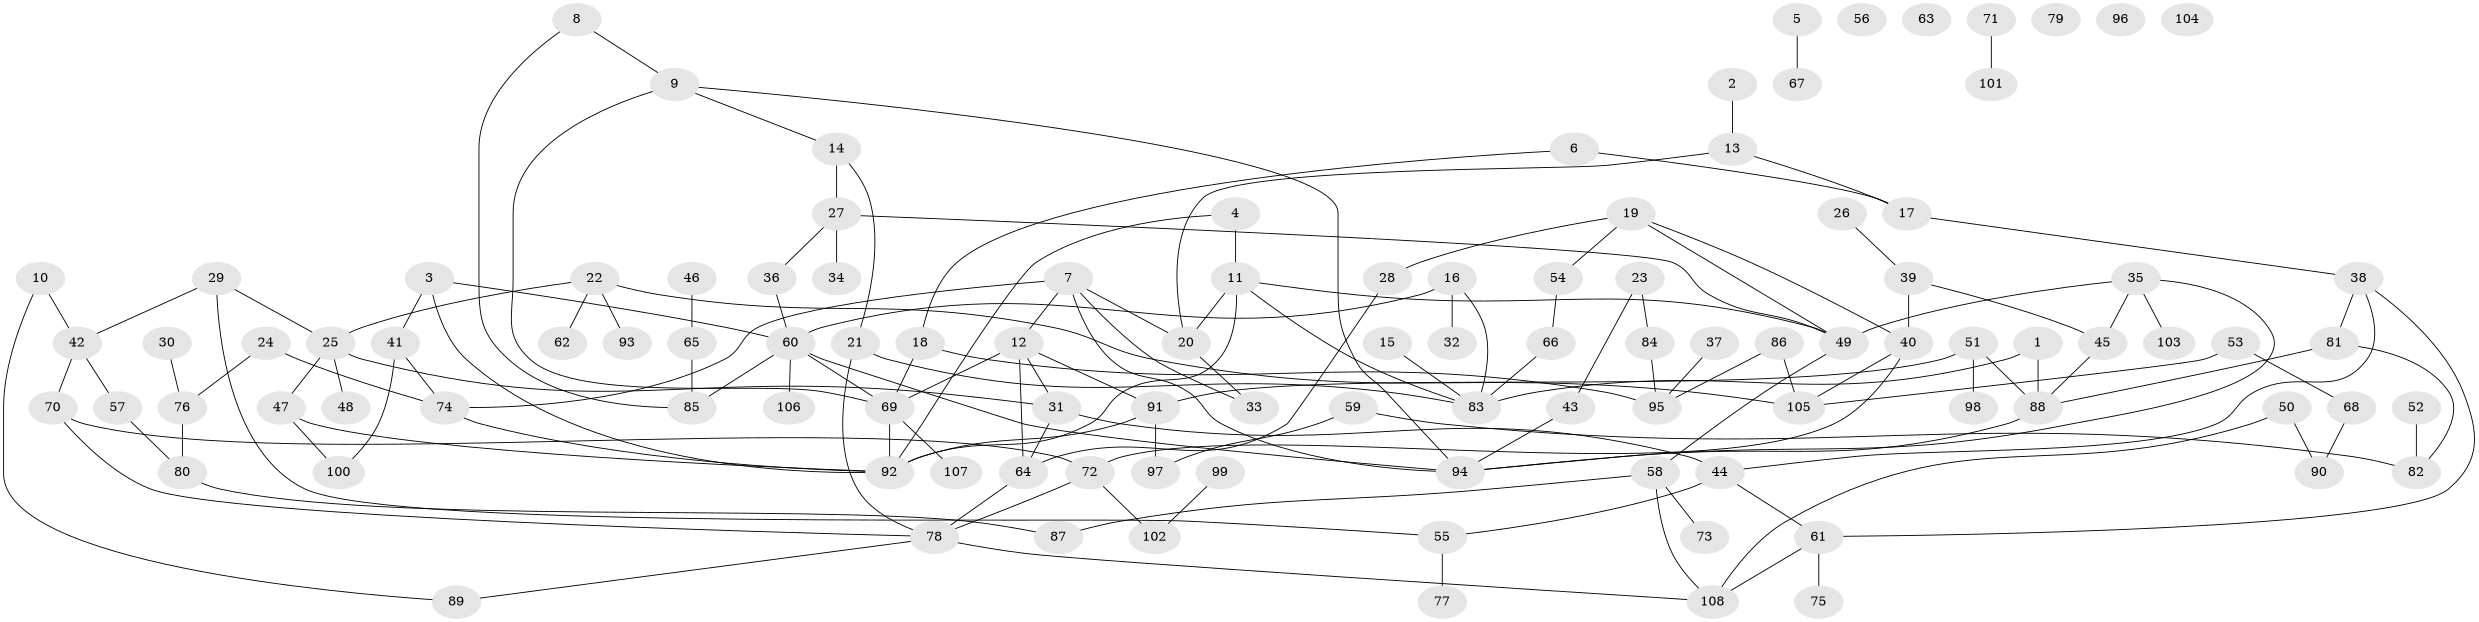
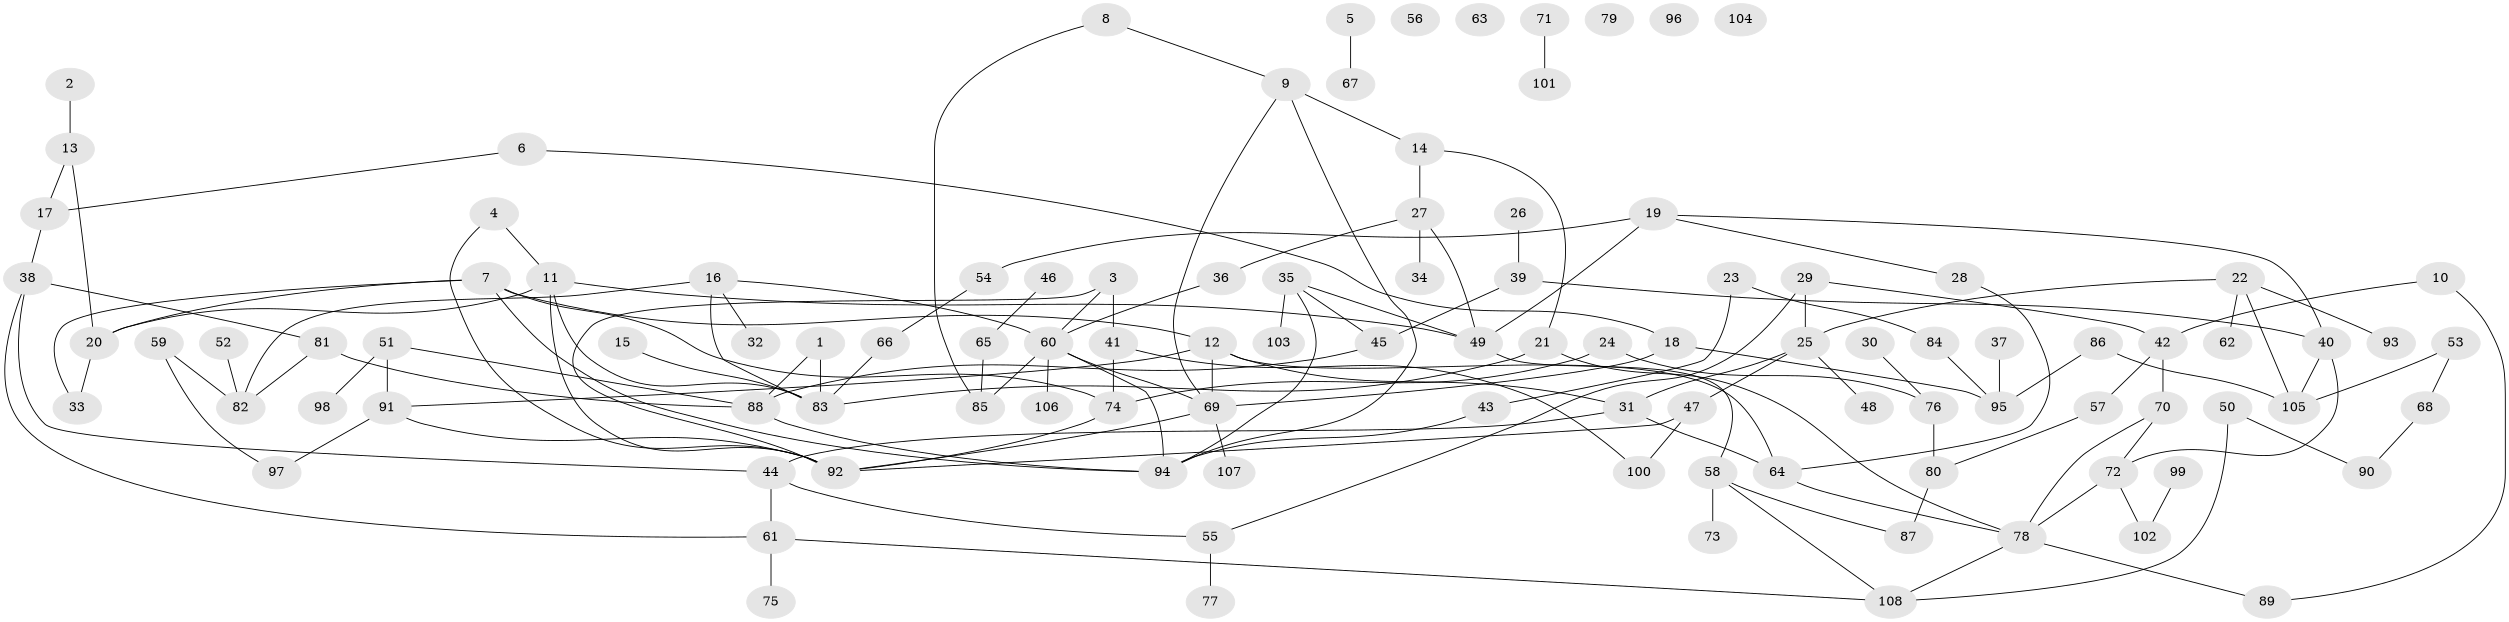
  graph {
    node [color=gray90 style=filled]
    1
    83
    88
    94
    2
    13
    17
    20
    3
    41
    60
    92
    74
    100
    85
    69
    106
    4
    11
    49
    5
    67
    6
    18
    38
    95
    7
    12
    33
    31
    64
    91
    8
    9
    14
    21
    27
    107
    10
    42
    89
    57
    70
    58
    44
    78
    97
    34
    36
    15
    16
    32
    82
    61
    81
    19
    28
    40
    54
    105
    72
    66
    108
    22
    25
    62
    93
    47
    48
    23
    43
    84
    24
    76
    80
    26
    39
    45
    29
    55
    30
    77
    35
    103
    37
    59
    75
    102
    46
    65
    73
    87
    50
    90
    51
    98
    52
    53
    68
    56
    63
    71
    101
    79
    86
    96
    99
    104
    1 -- 83
    1 -- 88
    88 -- 94
    2 -- 13
    13 -- 17
    13 -- 20
    17 -- 38
    20 -- 33
    3 -- 41
    3 -- 60
    3 -- 92
    41 -- 74
    41 -- 100
    60 -- 94
    60 -- 85
    60 -- 69
    60 -- 106
    74 -- 92
    69 -- 92
    69 -- 107
    4 -- 92
    4 -- 11
    11 -- 83
    11 -- 20
    11 -- 92
    11 -- 49
    49 -- 58
    5 -- 67
    6 -- 17
    6 -- 18
    18 -- 69
    18 -- 95
    38 -- 44
    38 -- 61
    38 -- 81
    7 -- 94
    7 -- 20
    7 -- 74
    7 -- 12
    7 -- 33
    12 -- 69
    12 -- 31
    12 -- 64
    12 -- 91
    31 -- 64
    31 -- 44
    64 -- 78
    91 -- 92
    91 -- 97
    8 -- 85
    8 -- 9
    9 -- 94
    9 -- 69
    9 -- 14
    14 -- 21
    14 -- 27
    21 -- 83
    21 -- 78
    27 -- 49
    27 -- 34
    27 -- 36
    10 -- 42
    10 -- 89
    42 -- 57
    42 -- 70
    57 -- 80
    70 -- 78
    70 -- 72
    58 -- 108
    58 -- 73
    58 -- 87
    44 -- 61
    44 -- 55
    78 -- 89
    78 -- 108
    36 -- 60
    15 -- 83
    16 -- 83
    16 -- 60
    16 -- 32
+   16 -- 82
    61 -- 108
    61 -- 75
    81 -- 88
    81 -- 82
    19 -- 49
    19 -- 28
    19 -- 40
    19 -- 54
    28 -- 64
    40 -- 105
    40 -- 72
    54 -- 66
    72 -- 78
    72 -- 102
    66 -- 83
    22 -- 105
    22 -- 25
    22 -- 62
    22 -- 93
    25 -- 31
    25 -- 47
    25 -- 48
    47 -- 92
    47 -- 100
    23 -- 43
    23 -- 84
    43 -- 94
    84 -- 95
    24 -- 74
    24 -- 76
    76 -- 80
    80 -- 87
    26 -- 39
    39 -- 40
    39 -- 45
    45 -- 88
    29 -- 42
    29 -- 25
    29 -- 55
    55 -- 77
    30 -- 76
    35 -- 94
    35 -- 49
    35 -- 45
    35 -- 103
    37 -- 95
    59 -- 97
    59 -- 82
    46 -- 65
    65 -- 85
    50 -- 108
    50 -- 90
    51 -- 88
    51 -- 91
    51 -- 98
    52 -- 82
    53 -- 105
    53 -- 68
    68 -- 90
    71 -- 101
    86 -- 95
    86 -- 105
    99 -- 102
  }
